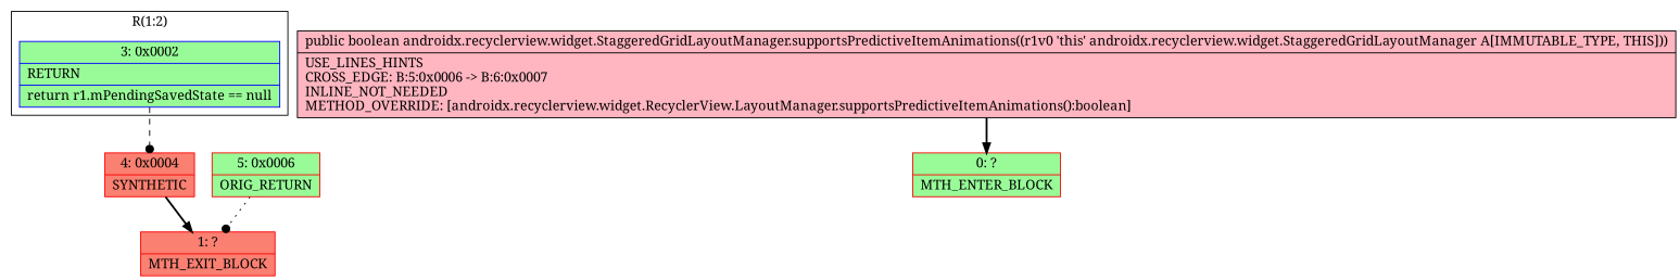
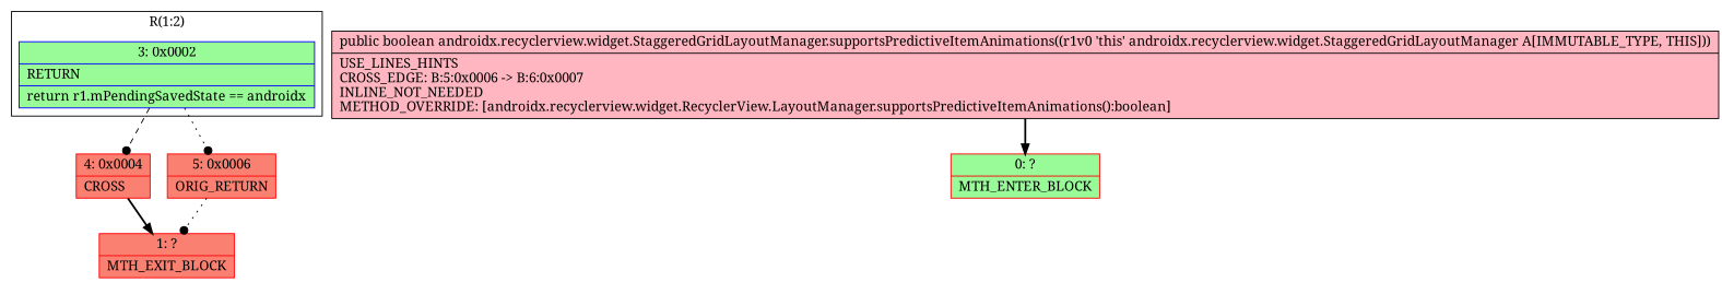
  digraph {
    fontname="Noto Serif"
    node [color=red fillcolor=palegreen fontname="Noto Serif" shape=record style=filled]
    edge [arrowhead=dot fontname="Noto Serif" style=dotted]
-   n1 [color=blue label="{3\:\ 0x0002|RETURN\l|return r1.mPendingSavedState == null\l}"]
-   n2 [fillcolor=salmon label="{4\:\ 0x0004|SYNTHETIC\l}"]
-   n3 [label="{5\:\ 0x0006|ORIG_RETURN\l}"]
+   n1 [color=blue label="{3\:\ 0x0002|RETURN\l|return r1.mPendingSavedState == androidx\l}"]
+   n2 [fillcolor=salmon label="{4\:\ 0x0004|CROSS\l}"]
+   n3 [fillcolor=salmon label="{5\:\ 0x0006|ORIG_RETURN\l}"]
    n4 [fillcolor=salmon label="{1\:\ ?|MTH_EXIT_BLOCK\l}"]
    n5 [label="{0\:\ ?|MTH_ENTER_BLOCK\l}"]
    n6 [fillcolor=lightpink label="{public boolean androidx.recyclerview.widget.StaggeredGridLayoutManager.supportsPredictiveItemAnimations((r1v0 'this' androidx.recyclerview.widget.StaggeredGridLayoutManager A[IMMUTABLE_TYPE, THIS]))  | USE_LINES_HINTS\lCROSS_EDGE: B:5:0x0006 \-\> B:6:0x0007\lINLINE_NOT_NEEDED\lMETHOD_OVERRIDE: [androidx.recyclerview.widget.RecyclerView.LayoutManager.supportsPredictiveItemAnimations():boolean]\l}" color=""]
    subgraph cluster_1 {
      label="R(1:2)"
      n1
    }
    n1 -> n2 [style=dashed]
+   n1 -> n3
    n2 -> n4 [arrowhead=normal style=bold]
    n3 -> n4
    n6 -> n5 [arrowhead=normal style=bold]
  }
